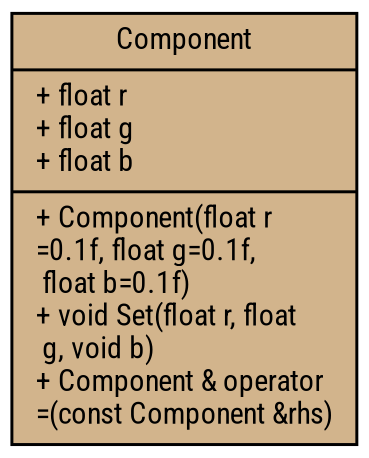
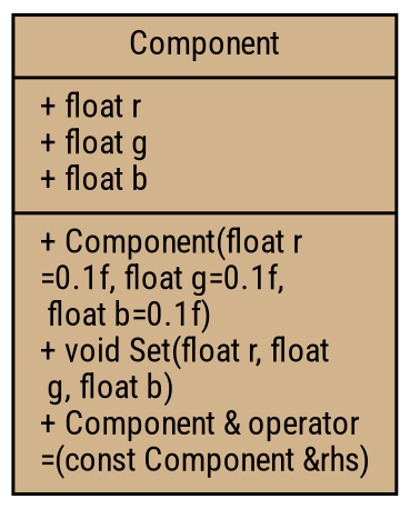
  digraph {
    fontname="Roboto Condensed"
-   n1 [color=black fillcolor=tan fontcolor=black fontname="Roboto Condensed" fontsize=10 height=0.2 label="{Component\n|+ float r\l+ float g\l+ float b\l|+  Component(float r\l=0.1f, float g=0.1f,\l float b=0.1f)\l+ void Set(float r, float\l g, void b)\l+ Component & operator\l=(const Component &rhs)\l}" shape=record style=filled width=0.4]
+   n1 [color=black fillcolor=tan fontcolor=black fontname="Roboto Condensed" fontsize=10 height=0.2 label="{Component\n|+ float r\l+ float g\l+ float b\l|+  Component(float r\l=0.1f, float g=0.1f,\l float b=0.1f)\l+ void Set(float r, float\l g, float b)\l+ Component & operator\l=(const Component &rhs)\l}" shape=record style=filled width=0.4]
  }
